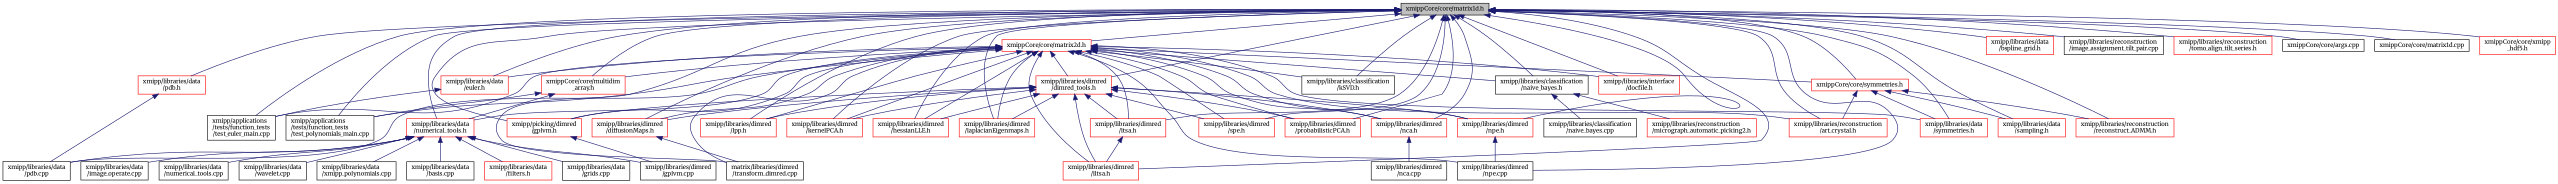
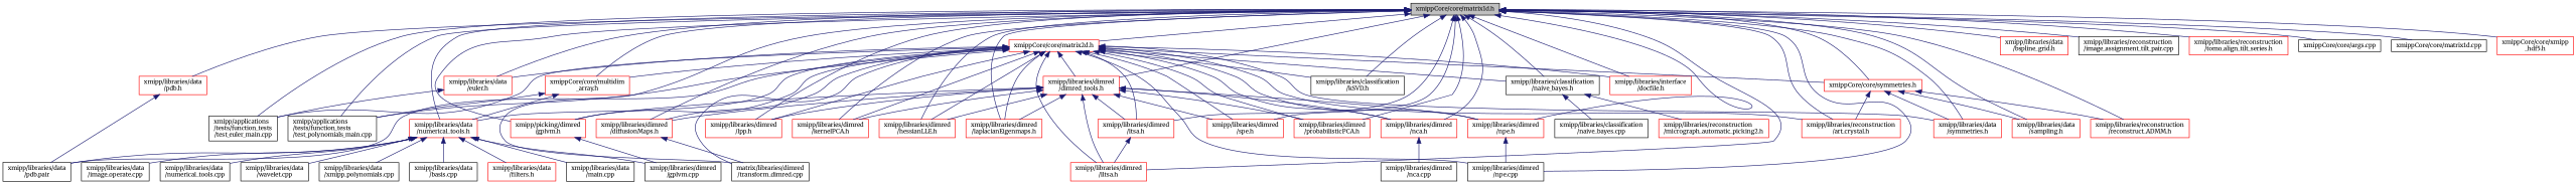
  digraph {
    fontname=Merriweather
    node [color=red fillcolor=white fontname=Merriweather fontsize=10 shape=record style=filled]
    edge [color=midnightblue dir=back fontname=Merriweather fontsize=10 labelfontname=Helvetica labelfontsize=10 style=solid]
    n1 [color=black fillcolor=grey75 fontcolor=black height=0.2 label="xmippCore/core/matrix1d.h" width=0.4]
    n2 [color=black height=0.2 label="xmipp/applications\l/tests/function_tests\l/test_euler_main.cpp" width=0.4]
    n3 [color=black height=0.2 label="xmipp/applications\l/tests/function_tests\l/test_polynomials_main.cpp" width=0.4]
    n4 [color=black height=0.2 label="xmipp/libraries/classification\l/kSVD.h" width=0.4]
    n5 [color=black height=0.2 label="xmipp/libraries/classification\l/naive_bayes.h" width=0.4]
    n6 [height=0.2 label="xmipp/libraries/data\l/numerical_tools.h" width=0.4]
    n7 [height=0.2 label="xmipp/libraries/data\l/bspline_grid.h" width=0.4]
    n8 [height=0.2 label="xmipp/libraries/data\l/euler.h" width=0.4]
    n9 [height=0.2 label="xmipp/libraries/data\l/pdb.h" width=0.4]
    n10 [height=0.2 label="xmipp/libraries/data\l/sampling.h" width=0.4]
    n11 [height=0.2 label="xmipp/libraries/data\l/symmetries.h" width=0.4]
    n12 [height=0.2 label="xmipp/libraries/dimred\l/diffusionMaps.h" width=0.4]
    n13 [color=black height=0.2 label="matrix/libraries/dimred\l/transform_dimred.cpp" width=0.4]
    n14 [height=0.2 label="xmipp/libraries/dimred\l/dimred_tools.h" width=0.4]
    n15 [height=0.2 label="xmipp/picking/dimred\l/gplvm.h" width=0.4]
    n16 [height=0.2 label="xmipp/libraries/dimred\l/hessianLLE.h" width=0.4]
    n17 [height=0.2 label="xmipp/libraries/dimred\l/kernelPCA.h" width=0.4]
    n18 [height=0.2 label="xmipp/libraries/dimred\l/laplacianEigenmaps.h" width=0.4]
    n19 [height=0.2 label="xmipp/libraries/dimred\l/lltsa.h" width=0.4]
    n20 [height=0.2 label="xmipp/libraries/dimred\l/ltsa.h" width=0.4]
    n21 [height=0.2 label="xmipp/libraries/dimred\l/lpp.h" width=0.4]
    n22 [height=0.2 label="xmipp/libraries/dimred\l/npe.h" width=0.4]
    n23 [color=black height=0.2 label="xmipp/libraries/dimred\l/npe.cpp" width=0.4]
    n24 [height=0.2 label="xmipp/libraries/dimred\l/spe.h" width=0.4]
    n25 [height=0.2 label="xmipp/libraries/dimred\l/probabilisticPCA.h" width=0.4]
    n26 [height=0.2 label="xmipp/libraries/dimred\l/nca.h" width=0.4]
    n27 [height=0.2 label="xmipp/libraries/interface\l/docfile.h" width=0.4]
    n28 [height=0.2 label="xmipp/libraries/reconstruction\l/art_crystal.h" width=0.4]
    n29 [color=black height=0.2 label="xmipp/libraries/reconstruction\l/image_assignment_tilt_pair.cpp" width=0.4]
    n30 [height=0.2 label="xmipp/libraries/reconstruction\l/reconstruct_ADMM.h" width=0.4]
    n31 [height=0.2 label="xmipp/libraries/reconstruction\l/tomo_align_tilt_series.h" width=0.4]
    n32 [height=0.2 label="xmippCore/core/multidim\l_array.h" width=0.4]
    n33 [height=0.2 label="xmippCore/core/matrix2d.h" width=0.4]
    n34 [height=0.2 label="xmippCore/core/symmetries.h" width=0.4]
    n35 [color=black height=0.2 label="xmippCore/core/args.cpp" width=0.4]
    n36 [color=black height=0.2 label="xmippCore/core/matrix1d.cpp" width=0.4]
    n37 [height=0.2 label="xmippCore/core/xmipp\l_hdf5.h" width=0.4]
    n38 [color=black height=0.2 label="xmipp/libraries/classification\l/naive_bayes.cpp" width=0.4]
    n39 [height=0.2 label="xmipp/libraries/reconstruction\l/micrograph_automatic_picking2.h" width=0.4]
    n40 [color=black height=0.2 label="xmipp/libraries/data\l/basis.cpp" width=0.4]
    n41 [height=0.2 label="xmipp/libraries/data\l/filters.h" width=0.4]
-   n42 [color=black height=0.2 label="xmipp/libraries/data\l/grids.cpp" width=0.4]
+   n42 [color=black height=0.2 label="xmipp/libraries/data\l/main.cpp" width=0.4]
    n43 [color=black height=0.2 label="xmipp/libraries/data\l/image_operate.cpp" width=0.4]
    n44 [color=black height=0.2 label="xmipp/libraries/data\l/numerical_tools.cpp" width=0.4]
-   n45 [color=black height=0.2 label="xmipp/libraries/data\l/pdb.cpp" width=0.4]
+   n45 [color=black height=0.2 label="xmipp/libraries/data\l/pdb.pair" width=0.4]
    n46 [color=black height=0.2 label="xmipp/libraries/data\l/wavelet.cpp" width=0.4]
    n47 [color=black height=0.2 label="xmipp/libraries/data\l/xmipp_polynomials.cpp" width=0.4]
    n48 [color=black height=0.2 label="xmipp/libraries/dimred\l/gplvm.cpp" width=0.4]
    n49 [color=black height=0.2 label="xmipp/libraries/dimred\l/nca.cpp" width=0.4]
    n1 -> n2
    n1 -> n3
    n1 -> n4
    n1 -> n5
    n1 -> n6
    n1 -> n7
    n1 -> n8
    n1 -> n9
    n1 -> n10
    n1 -> n11
    n1 -> n12
    n1 -> n13
    n1 -> n14
    n1 -> n15
    n1 -> n16
    n1 -> n17
    n1 -> n18
    n1 -> n19
    n1 -> n20
    n1 -> n21
    n1 -> n22
    n1 -> n23
    n1 -> n24
    n1 -> n25
    n1 -> n26
    n1 -> n27
    n1 -> n28
    n1 -> n29
    n1 -> n30
    n1 -> n31
    n1 -> n32
    n1 -> n33
    n1 -> n34
    n1 -> n35
    n1 -> n36
    n1 -> n37
    n5 -> n38
    n5 -> n39
    n6 -> n40
    n6 -> n41
    n6 -> n42
    n6 -> n43
    n6 -> n44
    n6 -> n45
    n6 -> n46
    n6 -> n47
    n6 -> n48
    n8 -> n2
    n9 -> n45
    n12 -> n13
    n14 -> n12
    n14 -> n15
    n14 -> n16
    n14 -> n17
    n14 -> n18
    n14 -> n19
    n14 -> n20
    n14 -> n21
    n14 -> n22
    n14 -> n24
    n14 -> n25
    n14 -> n26
    n15 -> n48
    n20 -> n19
    n22 -> n23
    n26 -> n49
    n32 -> n3
    n32 -> n6
    n33 -> n2
    n33 -> n3
    n33 -> n4
    n33 -> n5
    n33 -> n6
    n33 -> n8
    n33 -> n11
    n33 -> n12
    n33 -> n13
    n33 -> n14
    n33 -> n15
    n33 -> n16
    n33 -> n17
    n33 -> n18
    n33 -> n19
    n33 -> n20
    n33 -> n21
    n33 -> n22
    n33 -> n23
    n33 -> n24
    n33 -> n25
    n33 -> n26
    n33 -> n27
    n33 -> n28
    n33 -> n32
    n33 -> n34
    n33 -> n45
    n34 -> n10
    n34 -> n11
    n34 -> n28
    n34 -> n30
  }
